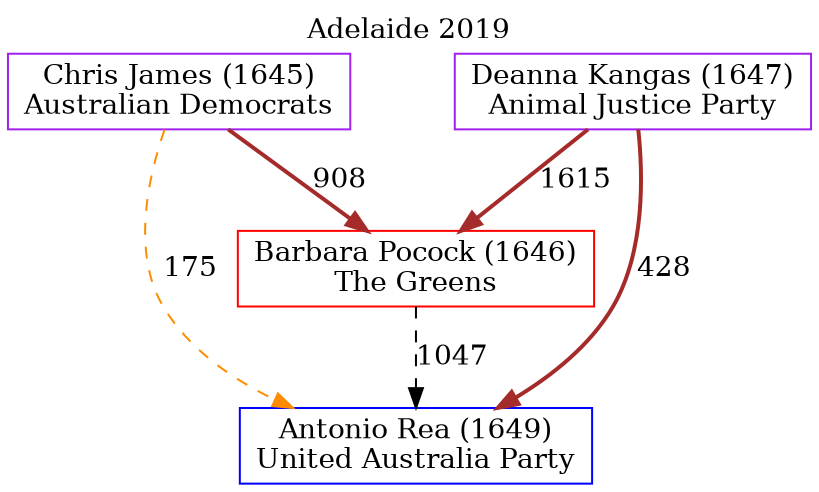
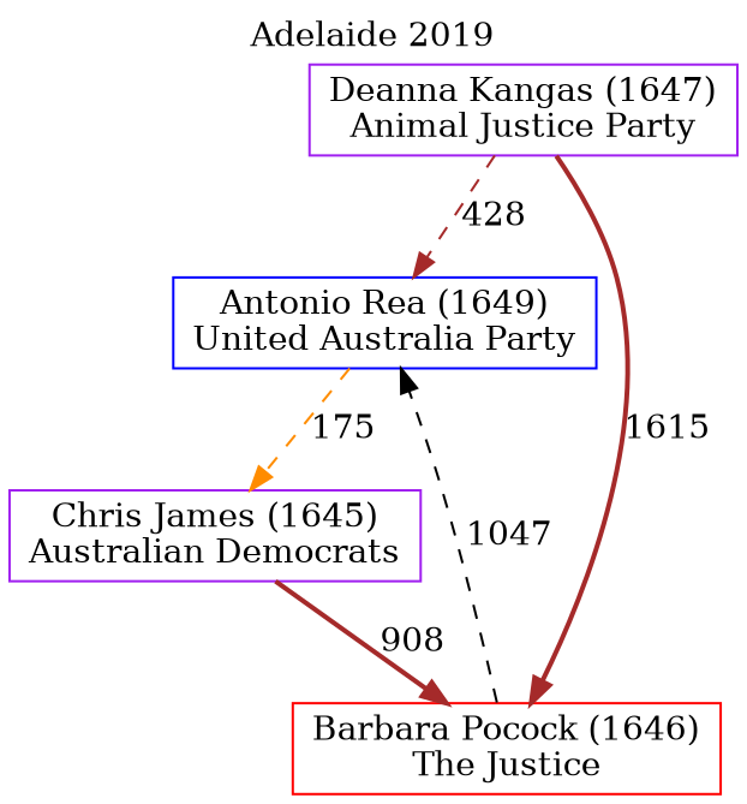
  digraph {
    label="Adelaide 2019"
    labelloc=t
    mclimit=10
    node [color=purple shape=box]
    edge [color=brown style=bold]
    n1 [color=blue label="Antonio Rea (1649)\nUnited Australia Party"]
-   n2 [color=red label="Barbara Pocock (1646)\nThe Greens"]
+   n2 [color=red label="Barbara Pocock (1646)\nThe Justice"]
    n3 [label="Chris James (1645)\nAustralian Democrats"]
    n4 [label="Deanna Kangas (1647)\nAnimal Justice Party"]
    n2 -> n1 [color=black label=1047 style=dashed]
-   n3 -> n1 [color=darkorange label=175 style=dashed]
+   n1 -> n3 [color=darkorange label=175 style=dashed]
    n3 -> n2 [label=908]
-   n4 -> n1 [label=428]
+   n4 -> n1 [label=428 style=dashed]
    n4 -> n2 [label=1615]
  }
